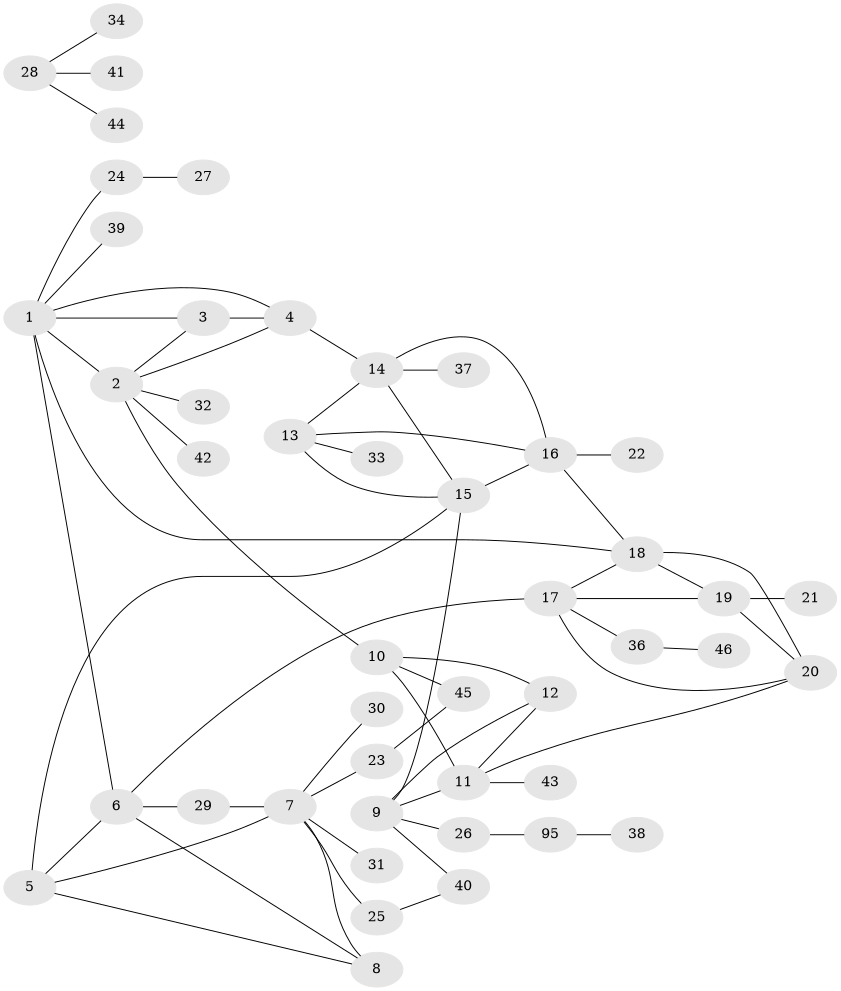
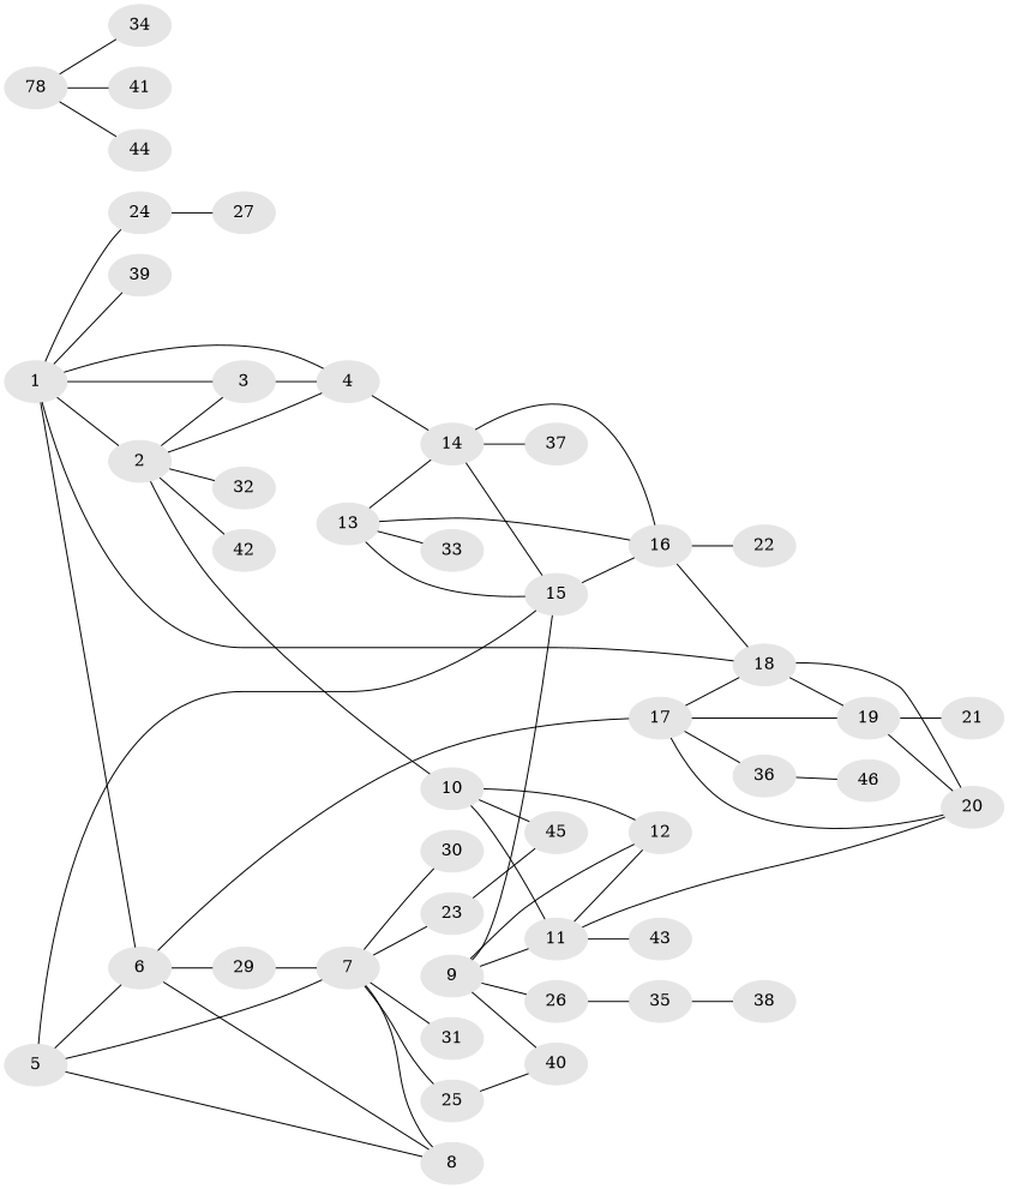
  graph {
    rankdir=LR
    node [color=gray90 style=filled]
    edge [weight=1.0]
    1
    2
    3
    4
    6
    18
    24
    39
    10
    32
    42
    14
    8
    17
    29
    20
    19
    27
    11
    12
    45
-   28
+   28 [label=78]
    34
    41
    44
    15
    16
    37
    5
    7
    23
    25
    30
    31
    36
    40
    9
    26
    43
-   35 [label=95]
+   35
    13
    33
    22
    21
    46
    38
    1 -- 2
    1 -- 3
    1 -- 4
    1 -- 6
    1 -- 18
    1 -- 24
    1 -- 39
    2 -- 3
    2 -- 4
    2 -- 10
    2 -- 32
    2 -- 42
    3 -- 4 [weight=5.0]
    4 -- 14
    6 -- 8
    6 -- 17
    6 -- 29 [weight=3.0]
    18 -- 20
    18 -- 19
    24 -- 27
    10 -- 11
    10 -- 12
    10 -- 45
    14 -- 15
    14 -- 16
    14 -- 37 [weight=2.0]
    17 -- 18
    17 -- 20
    17 -- 19 [weight=3.0]
    17 -- 36
    29 -- 7
    19 -- 20
    19 -- 21
    11 -- 20
    11 -- 12
    11 -- 43 [weight=2.0]
    28 -- 34
    28 -- 41
    28 -- 44
    15 -- 16
    16 -- 18
    16 -- 22 [weight=4.0]
    5 -- 6
    5 -- 8 [weight=2.0]
    5 -- 15
    5 -- 7
    7 -- 8
    7 -- 23
    7 -- 25
    7 -- 30 [weight=2.0]
    7 -- 31
    23 -- 45
    25 -- 40
    36 -- 46
    9 -- 11
    9 -- 12
    9 -- 15
    9 -- 40 [weight=3.0]
    9 -- 26
    26 -- 35
    35 -- 38
    13 -- 14
    13 -- 15
    13 -- 16
    13 -- 33
  }
